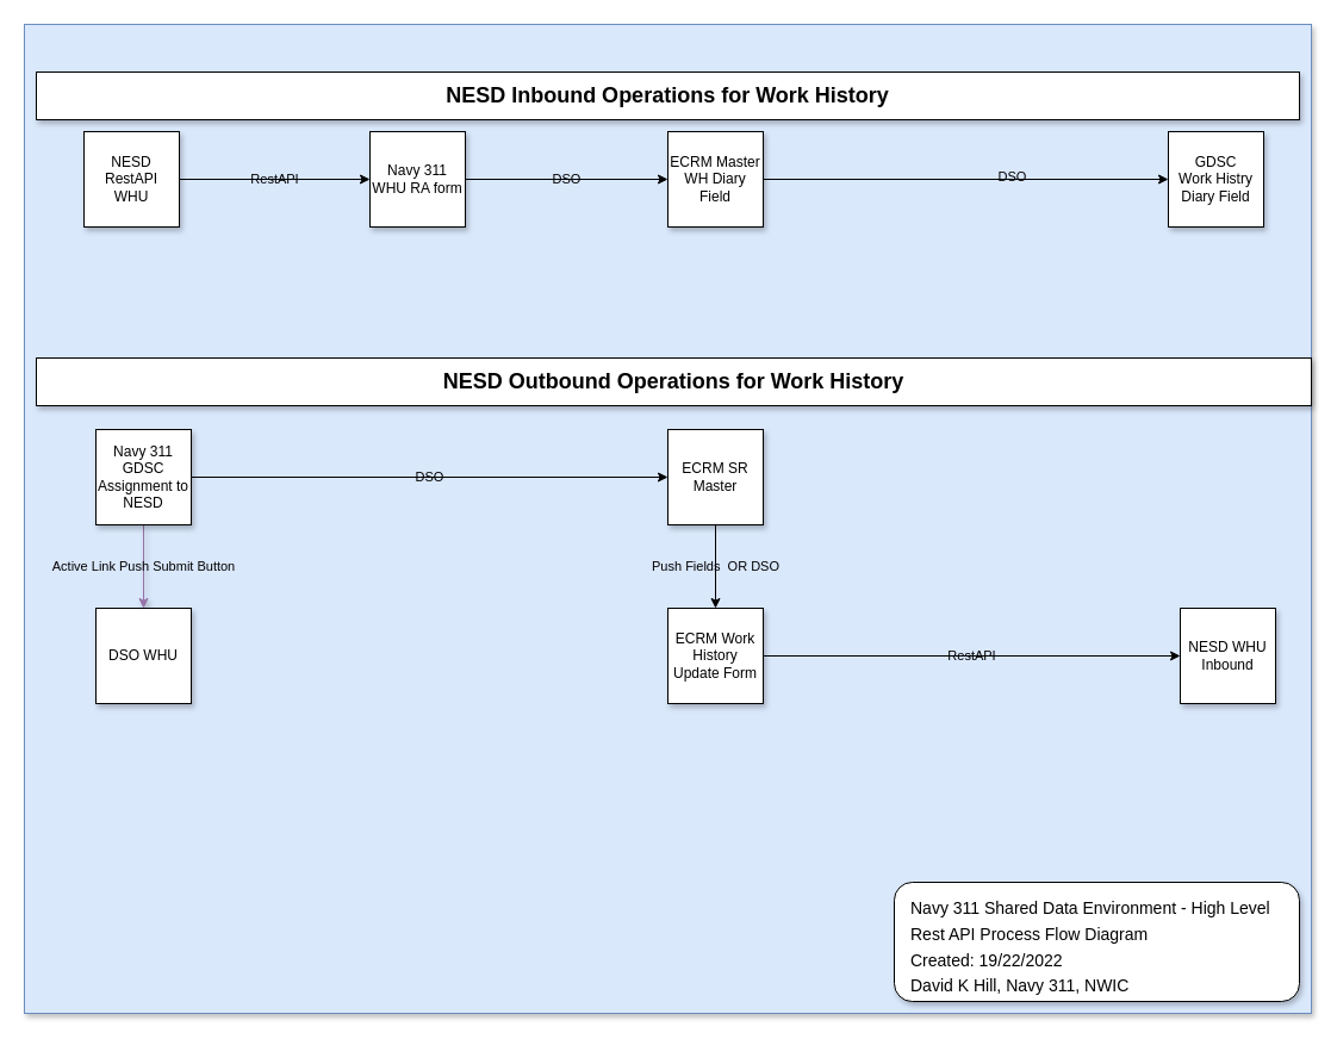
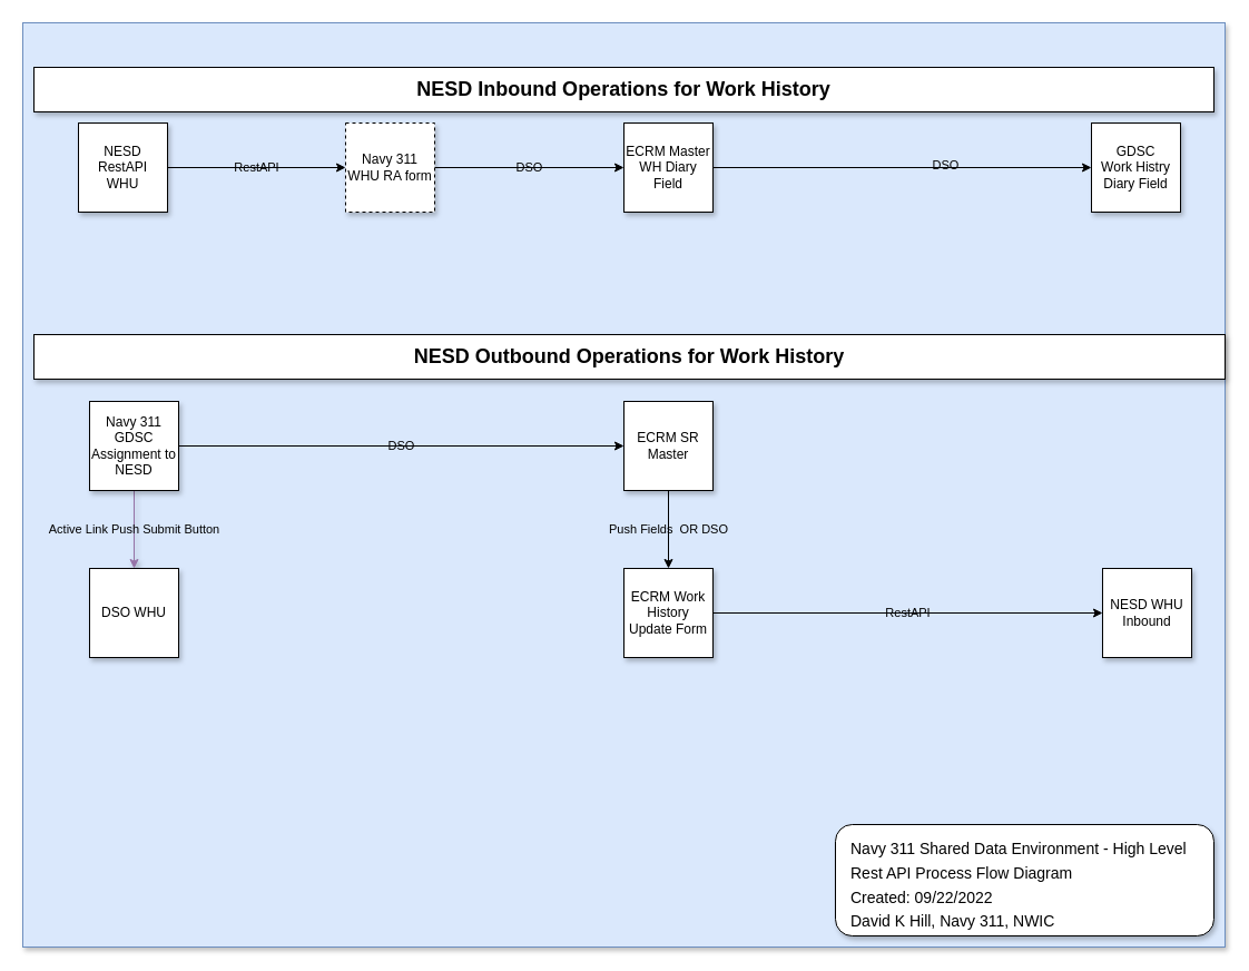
  <mxCell id="0" />
  <mxCell id="1" parent="0" />
  <mxCell id="2" value="" style="rounded=0;whiteSpace=wrap;html=1;shadow=1;fontSize=14;labelBackgroundColor=#CCCCFF;fillColor=#dae8fc;strokeColor=#6c8ebf;" parent="1" vertex="1"><mxGeometry x="20" y="20" width="1080" height="830" as="geometry" /></mxCell>
  <mxCell id="3" value="&lt;b&gt;&lt;font style=&quot;font-size: 18px;&quot;&gt;NESD Inbound Operations for Work History&lt;/font&gt;&lt;/b&gt;" style="rounded=0;whiteSpace=wrap;html=1;shadow=1;" parent="1" vertex="1"><mxGeometry x="30" y="60" width="1060" height="40" as="geometry" /></mxCell>
  <mxCell id="4" value="RestAPI" style="edgeStyle=orthogonalEdgeStyle;rounded=0;orthogonalLoop=1;jettySize=auto;html=1;labelBackgroundColor=none;" parent="1" source="5" target="7" edge="1"><mxGeometry relative="1" as="geometry" /></mxCell>
  <mxCell id="5" value="NESD RestAPI&lt;br&gt;WHU" style="whiteSpace=wrap;html=1;aspect=fixed;shadow=1;" parent="1" vertex="1"><mxGeometry x="70" y="110" width="80" height="80" as="geometry" /></mxCell>
  <mxCell id="6" value="DSO" style="edgeStyle=orthogonalEdgeStyle;rounded=0;orthogonalLoop=1;jettySize=auto;html=1;labelBackgroundColor=none;" parent="1" source="7" target="10" edge="1"><mxGeometry relative="1" as="geometry" /></mxCell>
- <mxCell id="7" value="Navy 311&lt;br&gt;WHU RA form" style="whiteSpace=wrap;html=1;aspect=fixed;shadow=1;" parent="1" vertex="1"><mxGeometry x="310" y="110" width="80" height="80" as="geometry" /></mxCell>
+ <mxCell id="7" value="Navy 311&lt;br&gt;WHU RA form" style="whiteSpace=wrap;html=1;aspect=fixed;shadow=1;dashed=1;" parent="1" vertex="1"><mxGeometry x="310" y="110" width="80" height="80" as="geometry" /></mxCell>
  <mxCell id="8" style="edgeStyle=orthogonalEdgeStyle;rounded=0;orthogonalLoop=1;jettySize=auto;html=1;" parent="1" source="10" target="15" edge="1"><mxGeometry relative="1" as="geometry" /></mxCell>
  <mxCell id="9" value="DSO" style="edgeLabel;html=1;align=center;verticalAlign=middle;resizable=0;points=[];labelBackgroundColor=none;" parent="8" vertex="1" connectable="0"><mxGeometry x="0.224" y="3" relative="1" as="geometry"><mxPoint as="offset" /></mxGeometry></mxCell>
  <mxCell id="10" value="ECRM Master WH Diary&lt;br&gt;Field" style="whiteSpace=wrap;html=1;aspect=fixed;shadow=1;" parent="1" vertex="1"><mxGeometry x="560" y="110" width="80" height="80" as="geometry" /></mxCell>
  <mxCell id="11" value="&lt;font style=&quot;font-size: 18px;&quot;&gt;&lt;b style=&quot;&quot;&gt;NESD Outbound Operations for Work History&lt;/b&gt;&lt;/font&gt;" style="rounded=0;whiteSpace=wrap;html=1;shadow=1;" parent="1" vertex="1"><mxGeometry x="30" y="300" width="1070" height="40" as="geometry" /></mxCell>
  <mxCell id="12" value="DSO" style="edgeStyle=orthogonalEdgeStyle;rounded=0;orthogonalLoop=1;jettySize=auto;html=1;labelBackgroundColor=none;" parent="1" source="14" target="17" edge="1"><mxGeometry relative="1" as="geometry" /></mxCell>
  <mxCell id="13" value="Active Link Push Submit Button" style="edgeStyle=orthogonalEdgeStyle;rounded=0;orthogonalLoop=1;jettySize=auto;html=1;shadow=1;fillColor=#e1d5e7;strokeColor=#9673a6;labelBackgroundColor=none;" parent="1" source="14" target="21" edge="1"><mxGeometry relative="1" as="geometry" /></mxCell>
  <mxCell id="14" value="Navy 311&lt;br&gt;GDSC&lt;br&gt;Assignment to NESD" style="whiteSpace=wrap;html=1;aspect=fixed;shadow=1;" parent="1" vertex="1"><mxGeometry x="80" y="360" width="80" height="80" as="geometry" /></mxCell>
  <mxCell id="15" value="GDSC&lt;br&gt;Work Histry&lt;br&gt;Diary Field" style="whiteSpace=wrap;html=1;aspect=fixed;shadow=1;" parent="1" vertex="1"><mxGeometry x="980" y="110" width="80" height="80" as="geometry" /></mxCell>
  <mxCell id="16" value="Push Fields&amp;nbsp; OR DSO" style="edgeStyle=orthogonalEdgeStyle;rounded=0;orthogonalLoop=1;jettySize=auto;html=1;entryX=0.5;entryY=0;entryDx=0;entryDy=0;labelBackgroundColor=none;" parent="1" source="17" target="19" edge="1"><mxGeometry relative="1" as="geometry" /></mxCell>
  <mxCell id="17" value="ECRM SR Master" style="whiteSpace=wrap;html=1;aspect=fixed;shadow=1;" parent="1" vertex="1"><mxGeometry x="560" y="360" width="80" height="80" as="geometry" /></mxCell>
  <mxCell id="18" value="RestAPI" style="edgeStyle=orthogonalEdgeStyle;rounded=0;orthogonalLoop=1;jettySize=auto;html=1;labelBackgroundColor=none;" parent="1" source="19" target="20" edge="1"><mxGeometry relative="1" as="geometry" /></mxCell>
  <mxCell id="19" value="ECRM Work History Update Form" style="whiteSpace=wrap;html=1;aspect=fixed;shadow=1;" parent="1" vertex="1"><mxGeometry x="560" y="510" width="80" height="80" as="geometry" /></mxCell>
  <mxCell id="20" value="NESD WHU Inbound" style="whiteSpace=wrap;html=1;aspect=fixed;shadow=1;" parent="1" vertex="1"><mxGeometry x="990" y="510" width="80" height="80" as="geometry" /></mxCell>
  <mxCell id="21" value="DSO WHU" style="whiteSpace=wrap;html=1;aspect=fixed;shadow=1;" parent="1" vertex="1"><mxGeometry x="80" y="510" width="80" height="80" as="geometry" /></mxCell>
- <mxCell id="22" value="&lt;font style=&quot;font-size: 14px;&quot;&gt;Navy 311 Shared Data Environment - High Level&lt;br&gt;Rest API Process Flow Diagram&lt;br&gt;Created: 19/22/2022&lt;br&gt;David K Hill, Navy 311, NWIC&lt;/font&gt;" style="rounded=1;whiteSpace=wrap;html=1;fontSize=18;shadow=1;align=left;spacingTop=7;spacingLeft=12;labelBorderColor=none;" parent="1" vertex="1"><mxGeometry x="750" y="740" width="340" height="100" as="geometry" /></mxCell>
+ <mxCell id="22" value="&lt;font style=&quot;font-size: 14px;&quot;&gt;Navy 311 Shared Data Environment - High Level&lt;br&gt;Rest API Process Flow Diagram&lt;br&gt;Created: 09/22/2022&lt;br&gt;David K Hill, Navy 311, NWIC&lt;/font&gt;" style="rounded=1;whiteSpace=wrap;html=1;fontSize=18;shadow=1;align=left;spacingTop=7;spacingLeft=12;labelBorderColor=none;" parent="1" vertex="1"><mxGeometry x="750" y="740" width="340" height="100" as="geometry" /></mxCell>
